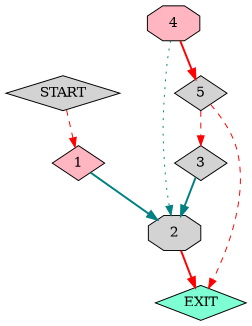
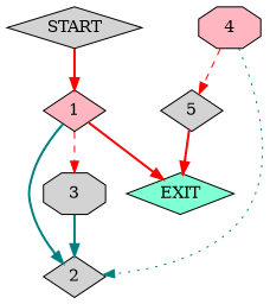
  digraph {
    node [fillcolor=lightgrey shape=diamond style=filled]
    edge [color=red style=dashed]
    n1 [label=START]
    1 [fillcolor=lightpink]
-   2 [shape=octagon]
-   3
+   2
+   3 [shape=octagon]
    n5 [fillcolor=aquamarine label=EXIT]
    4 [fillcolor=lightpink shape=octagon]
    5
-   n1 -> 1
+   n1 -> 1 [style=bold]
    1 -> 2 [color=teal style=bold]
-   5 -> 3
-   2 -> n5 [style=bold]
+   1 -> 3
+   1 -> n5 [style=bold]
    3 -> 2 [color=teal style=bold]
    4 -> 2 [color=teal style=dotted]
-   4 -> 5 [style=bold]
-   5 -> n5
+   4 -> 5
+   5 -> n5 [style=bold]
  }
